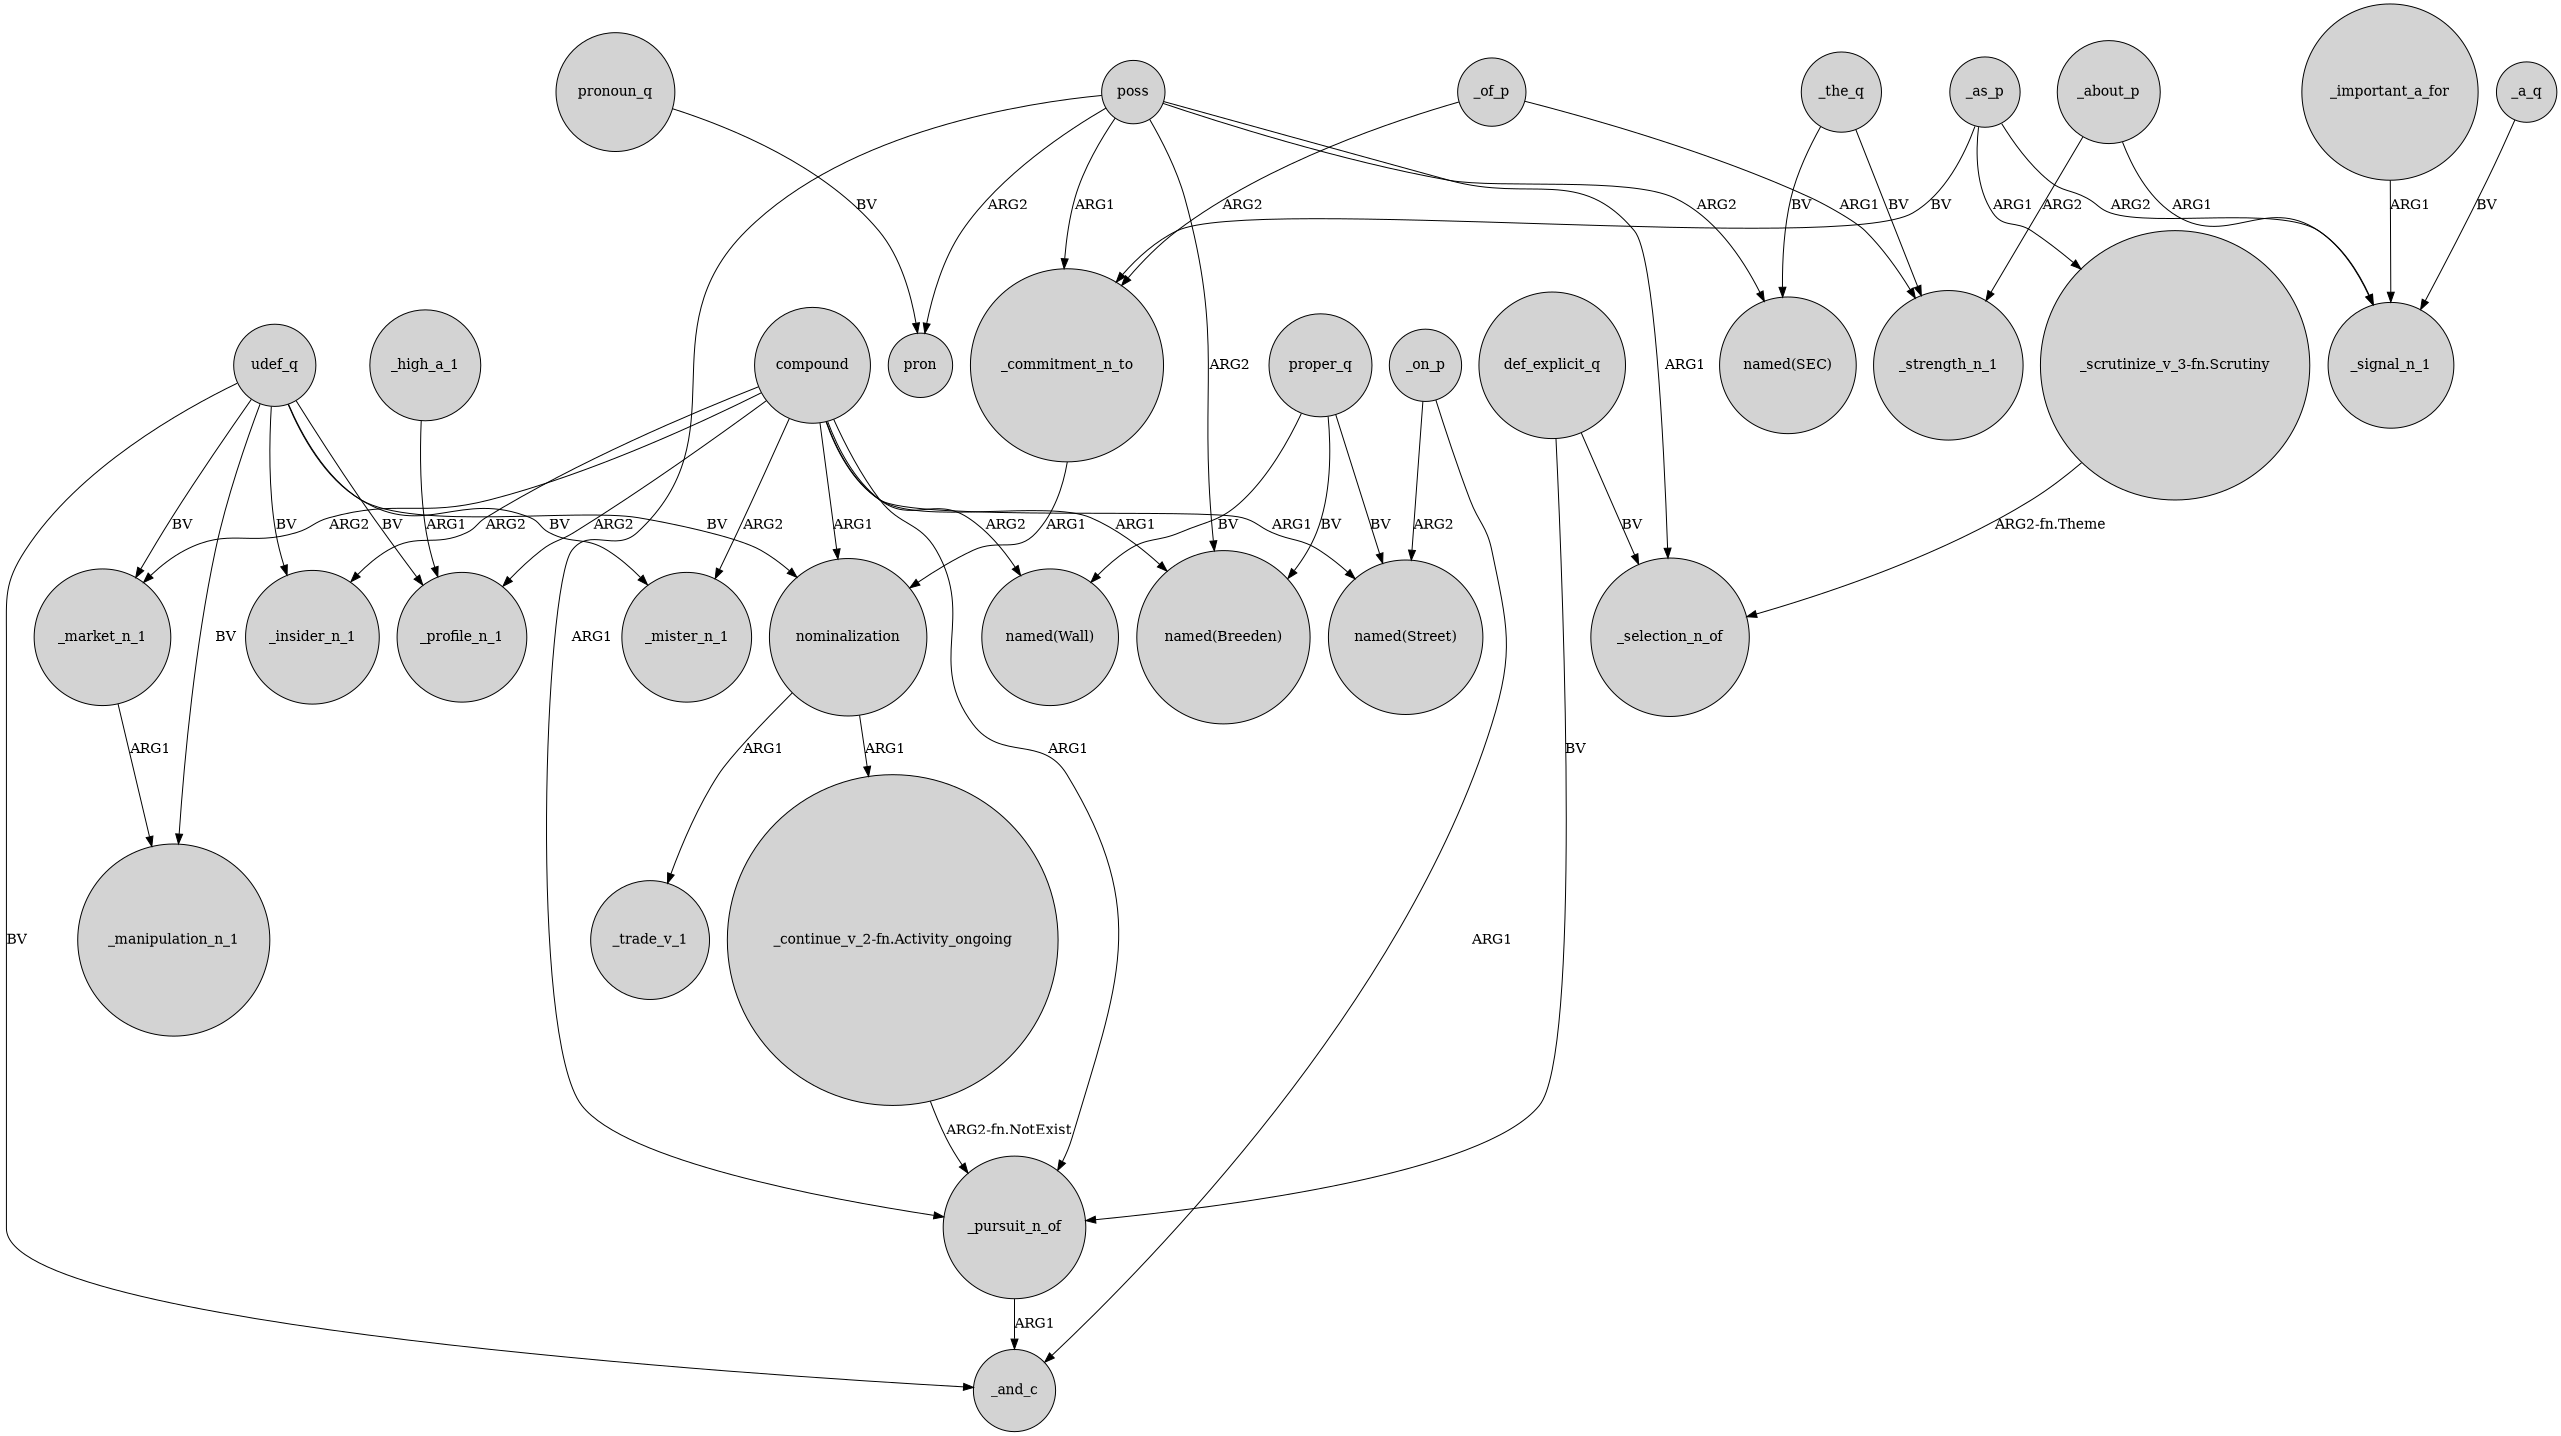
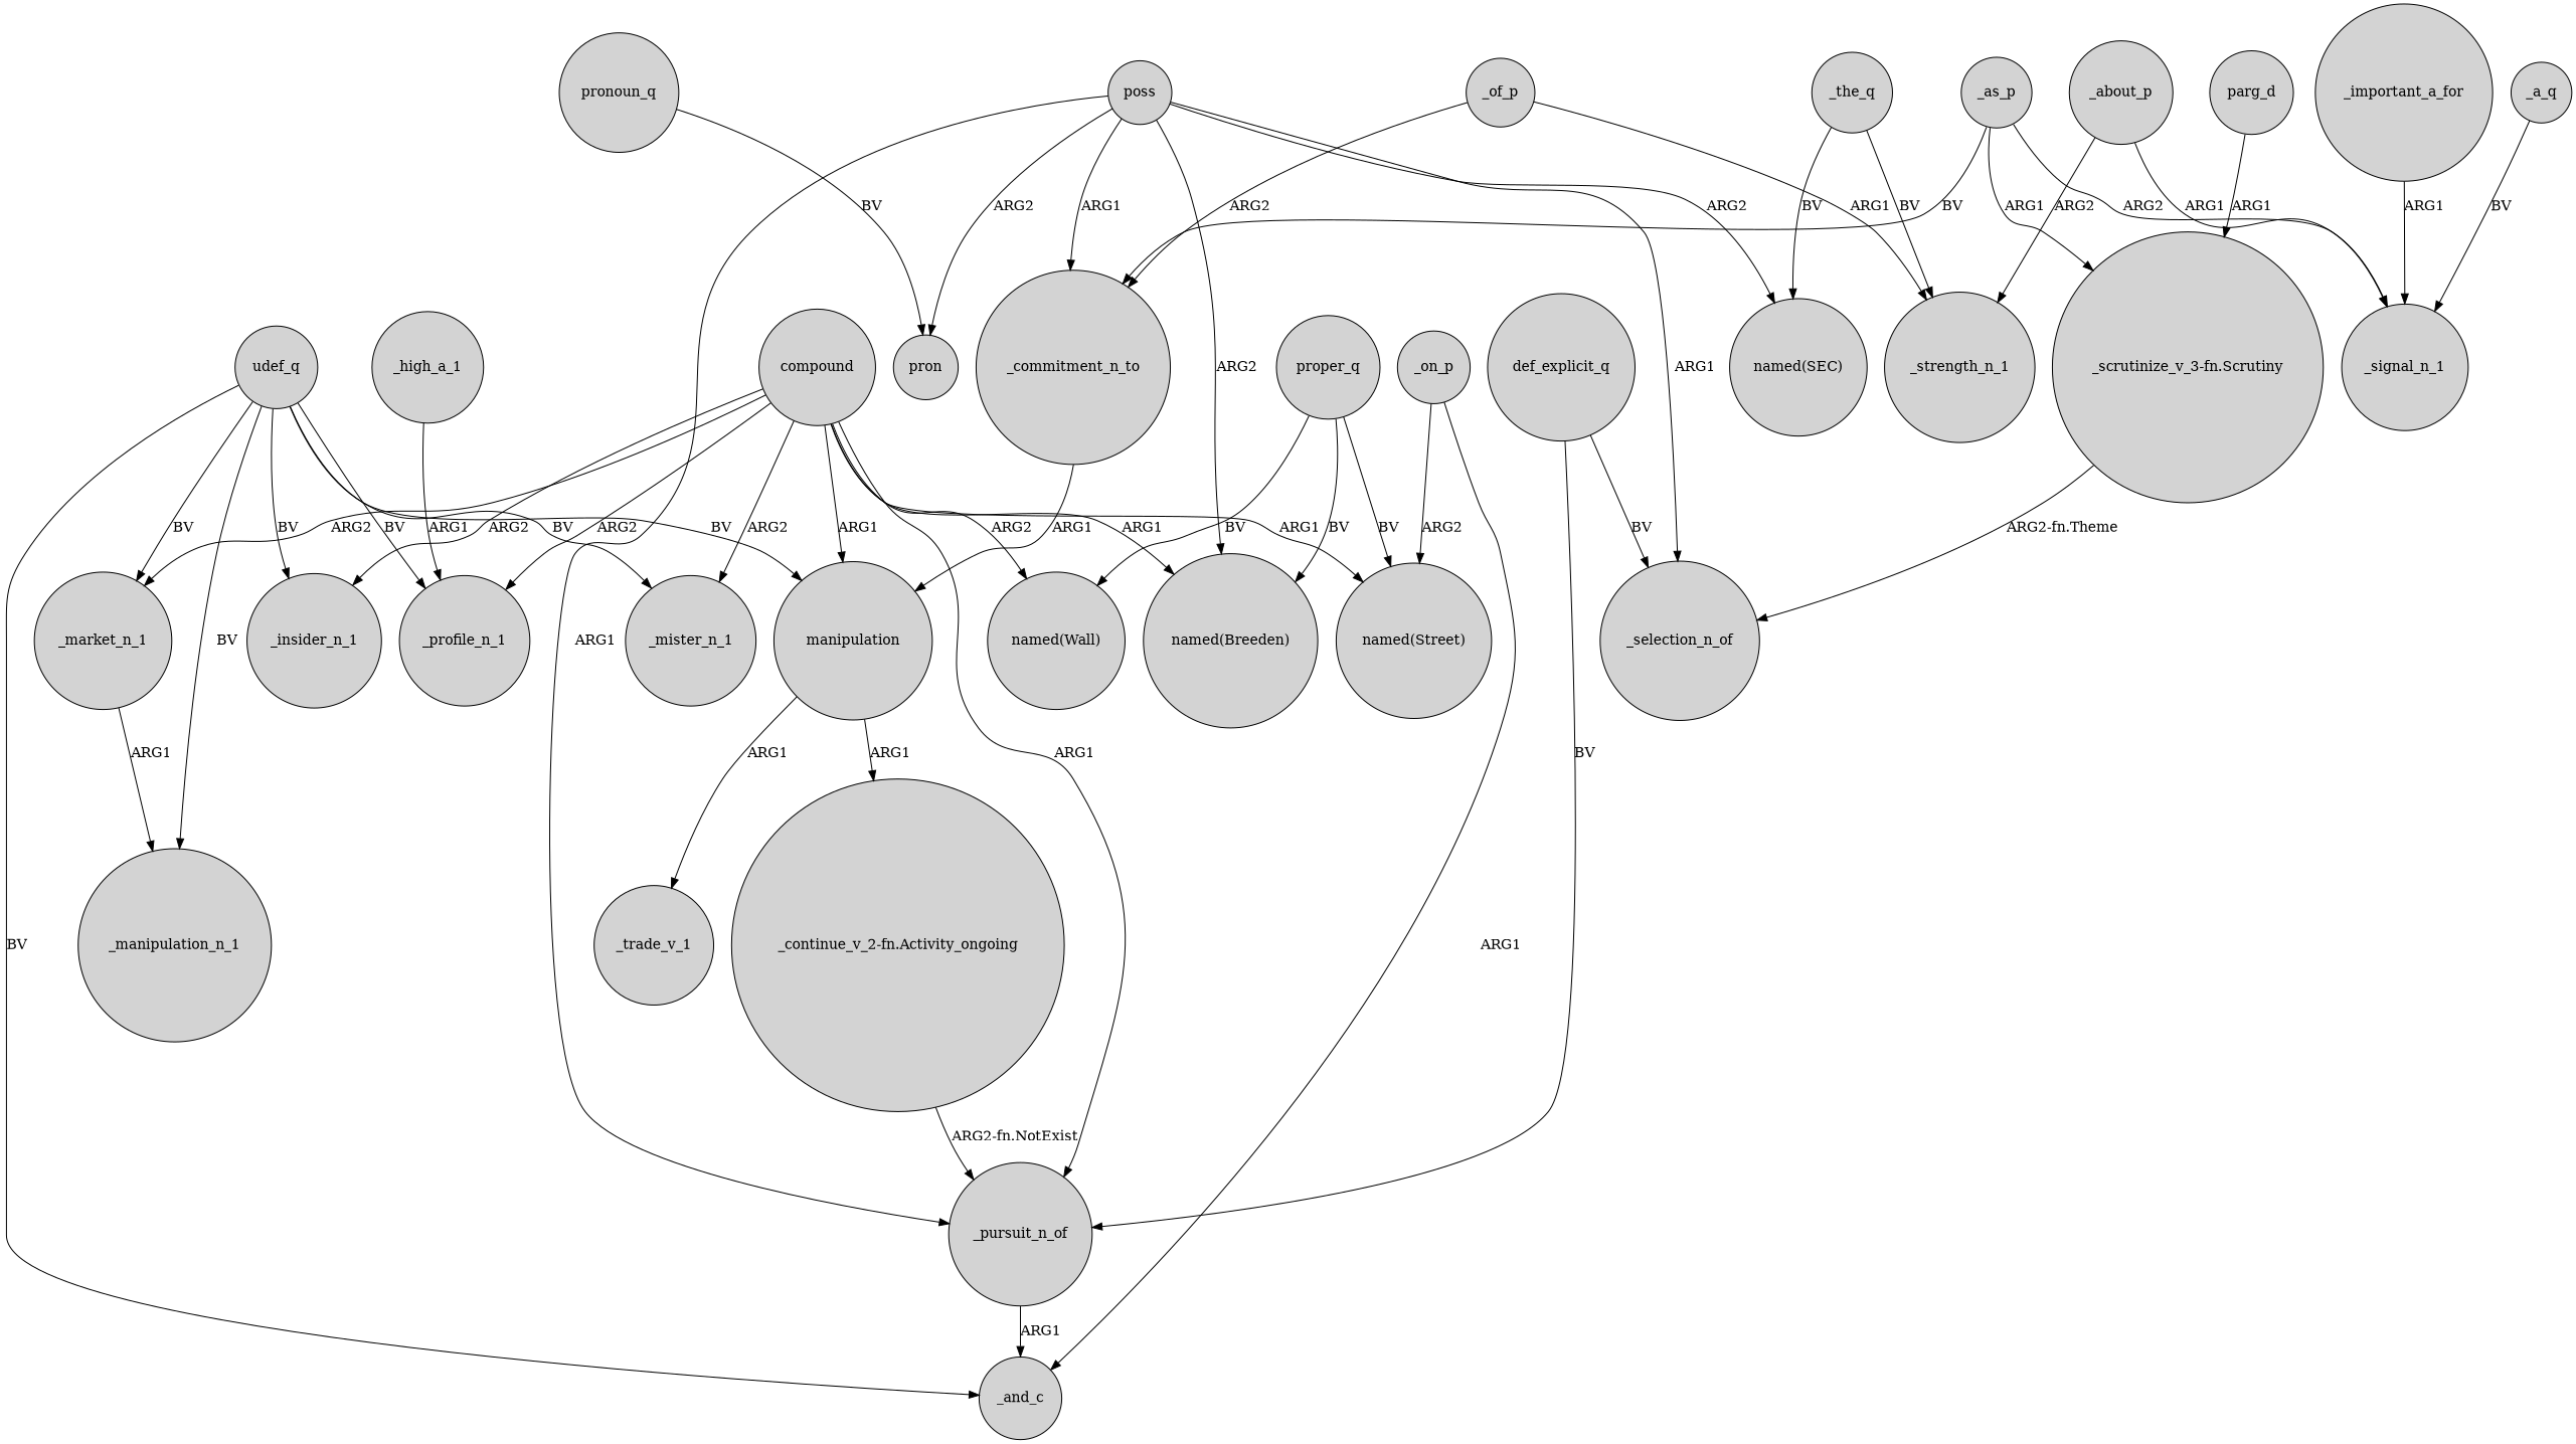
  digraph {
    node [shape=circle style=filled]
    compound
    _market_n_1
    "named(Breeden)"
    "named(Street)"
    "named(Wall)"
    _mister_n_1
    _profile_n_1
    _insider_n_1
-   nominalization
+   nominalization [label=manipulation]
    _pursuit_n_of
    _manipulation_n_1
    "_continue_v_2-fn.Activity_ongoing"
    _trade_v_1
    _and_c
    _as_p
    _signal_n_1
    n17 [label="_scrutinize_v_3-fn.Scrutiny"]
    _commitment_n_to
    _selection_n_of
    poss
    pron
    "named(SEC)"
+   parg_d
    _a_q
    def_explicit_q
    _important_a_for
    proper_q
    _on_p
    udef_q
    _about_p
    _strength_n_1
    pronoun_q
    _of_p
    _high_a_1
    _the_q
    compound -> _market_n_1 [label=ARG2]
    compound -> "named(Breeden)" [label=ARG1]
    compound -> "named(Street)" [label=ARG1]
    compound -> "named(Wall)" [label=ARG2]
    compound -> _mister_n_1 [label=ARG2]
    compound -> _profile_n_1 [label=ARG2]
    compound -> _insider_n_1 [label=ARG2]
    compound -> nominalization [label=ARG1]
    compound -> _pursuit_n_of [label=ARG1]
    _market_n_1 -> _manipulation_n_1 [label=ARG1]
    nominalization -> "_continue_v_2-fn.Activity_ongoing" [label=ARG1]
    nominalization -> _trade_v_1 [label=ARG1]
    _pursuit_n_of -> _and_c [label=ARG1]
    "_continue_v_2-fn.Activity_ongoing" -> _pursuit_n_of [label="ARG2-fn.NotExist"]
    _as_p -> _signal_n_1 [label=ARG2]
    _as_p -> n17 [label=ARG1]
    _as_p -> _commitment_n_to [label=BV]
    n17 -> _selection_n_of [label="ARG2-fn.Theme"]
    _commitment_n_to -> nominalization [label=ARG1]
    poss -> "named(Breeden)" [label=ARG2]
    poss -> _pursuit_n_of [label=ARG1]
    poss -> _commitment_n_to [label=ARG1]
    poss -> _selection_n_of [label=ARG1]
    poss -> pron [label=ARG2]
    poss -> "named(SEC)" [label=ARG2]
+   parg_d -> n17 [label=ARG1]
    _a_q -> _signal_n_1 [label=BV]
    def_explicit_q -> _pursuit_n_of [label=BV]
    def_explicit_q -> _selection_n_of [label=BV]
    _important_a_for -> _signal_n_1 [label=ARG1]
    proper_q -> "named(Breeden)" [label=BV]
    proper_q -> "named(Street)" [label=BV]
    proper_q -> "named(Wall)" [label=BV]
    _on_p -> "named(Street)" [label=ARG2]
    _on_p -> _and_c [label=ARG1]
    udef_q -> _market_n_1 [label=BV]
    udef_q -> _mister_n_1 [label=BV]
    udef_q -> _profile_n_1 [label=BV]
    udef_q -> _insider_n_1 [label=BV]
    udef_q -> nominalization [label=BV]
    udef_q -> _manipulation_n_1 [label=BV]
    udef_q -> _and_c [label=BV]
    _about_p -> _signal_n_1 [label=ARG1]
    _about_p -> _strength_n_1 [label=ARG2]
    pronoun_q -> pron [label=BV]
    _of_p -> _commitment_n_to [label=ARG2]
    _of_p -> _strength_n_1 [label=ARG1]
    _high_a_1 -> _profile_n_1 [label=ARG1]
    _the_q -> "named(SEC)" [label=BV]
    _the_q -> _strength_n_1 [label=BV]
  }
